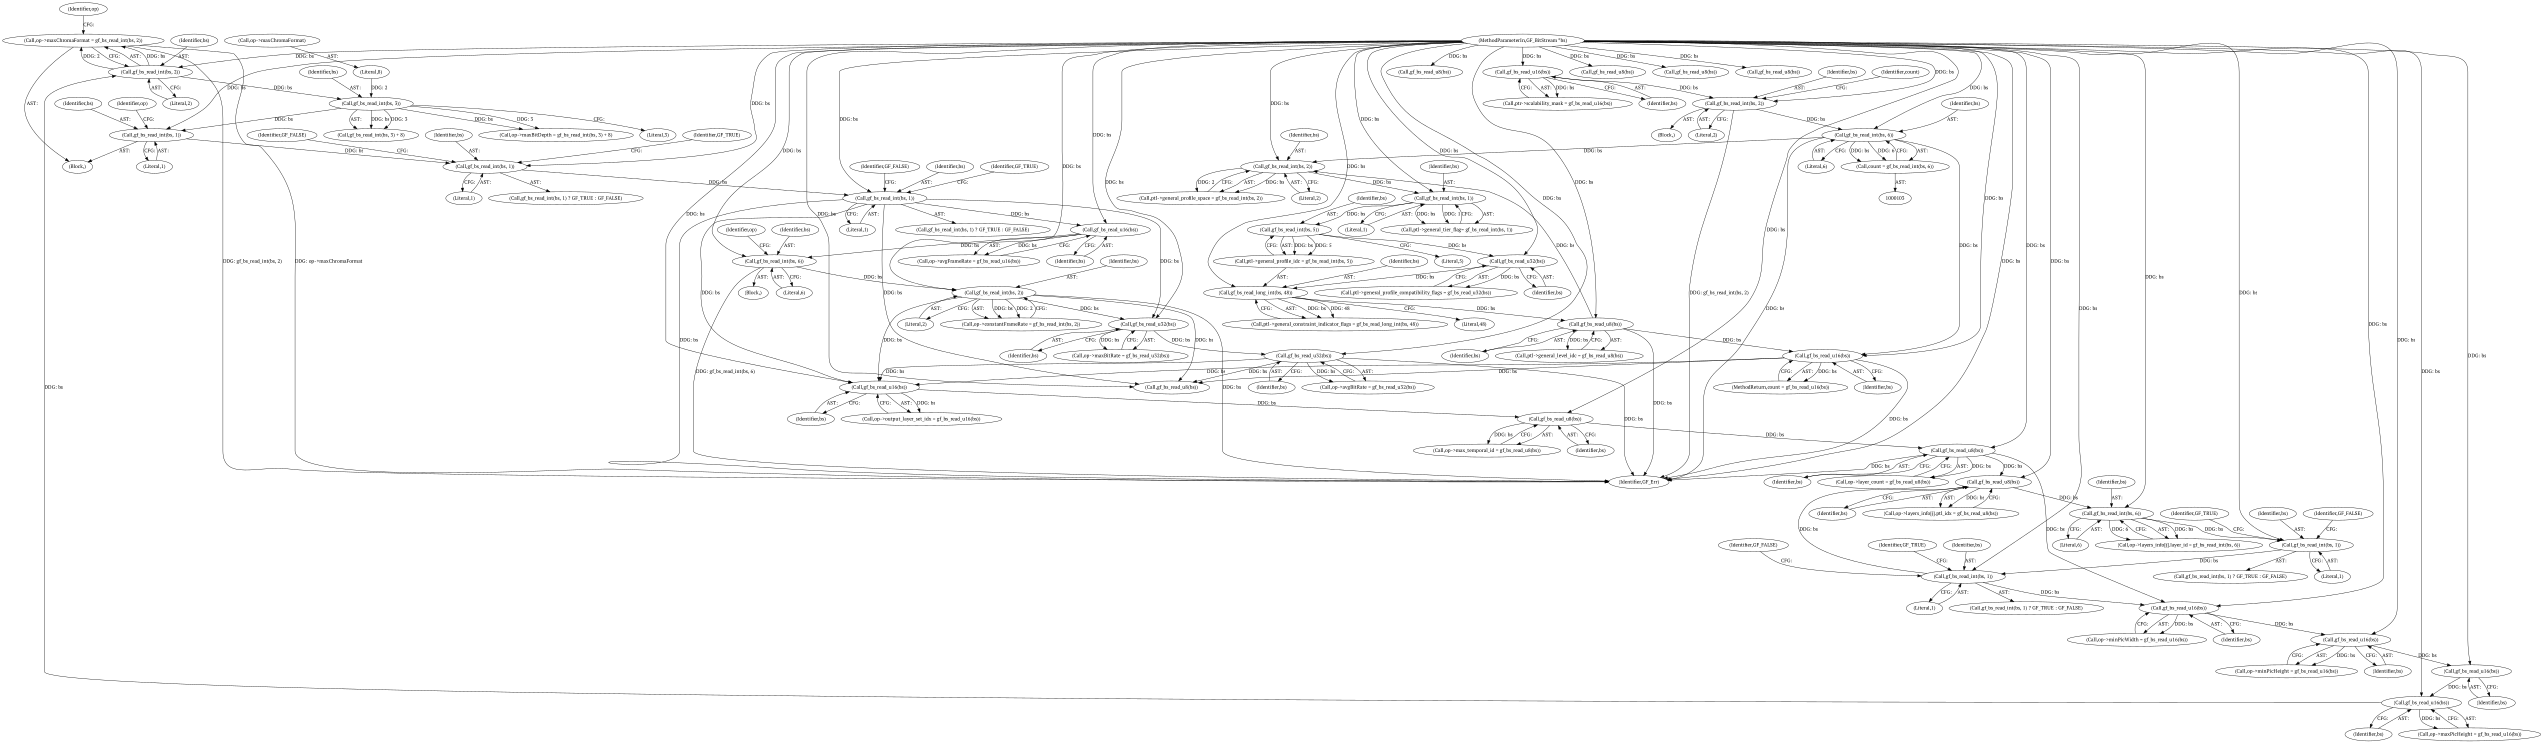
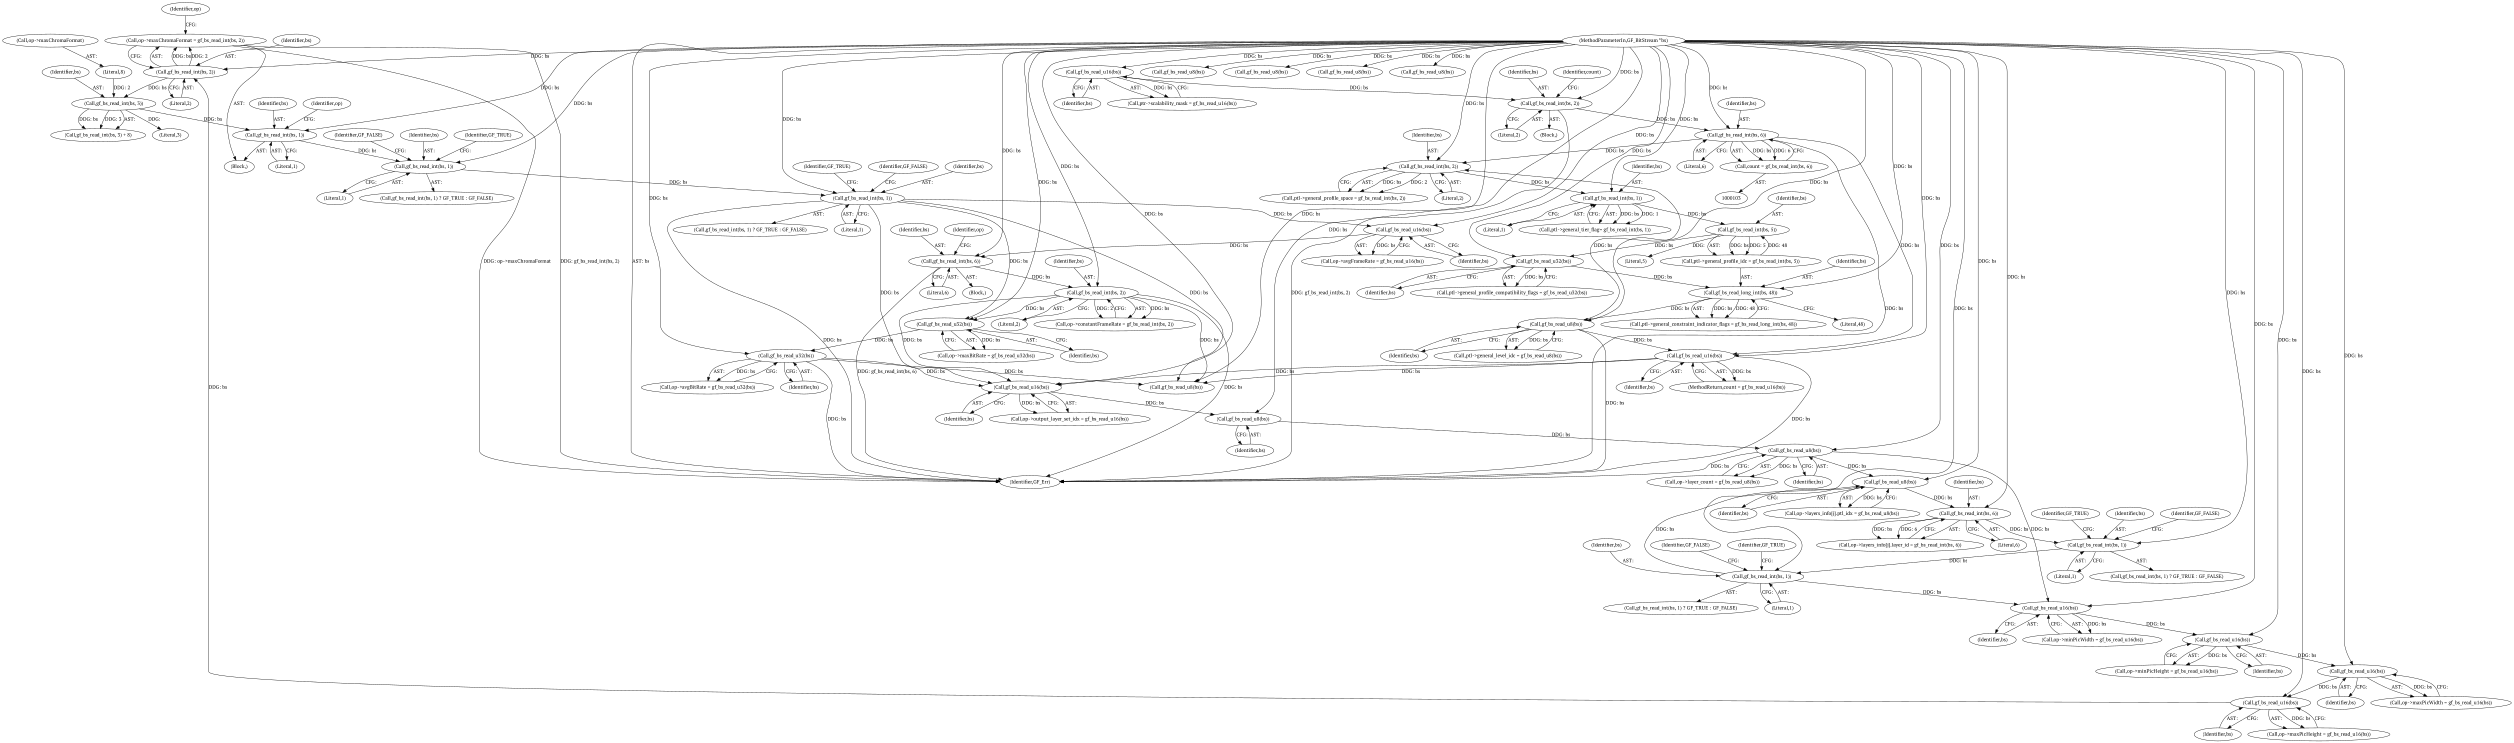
  digraph {
    fontname="PT Serif"
    node [fontname="PT Serif"]
    edge [fontname="PT Serif"]
    n1 [label="(Call,op->maxChromaFormat = gf_bs_read_int(bs, 2))"]
    n2 [label="(Call,gf_bs_read_int(bs, 2))"]
    n3 [label="(Block,)"]
    n4 [label="(Identifier,GF_Err)"]
    n5 [label="(Call,gf_bs_read_int(bs, 3))"]
    n6 [label="(Literal,2)"]
    n7 [label="(Call,gf_bs_read_int(bs, 1))"]
    n8 [label="(Call,gf_bs_read_int(bs, 3) + 8)"]
-   n9 [label="(Call,op->maxBitDepth = gf_bs_read_int(bs, 3) + 8)"]
    n10 [label="(Literal,3)"]
    n11 [label="(Call,gf_bs_read_u16(bs))"]
    n12 [label="(Identifier,bs)"]
    n13 [label="(Call,op->maxPicHeight = gf_bs_read_u16(bs))"]
    n14 [label="(Call,gf_bs_read_u16(bs))"]
    n15 [label="(Identifier,bs)"]
+   n16 [label="(Call,op->maxPicWidth = gf_bs_read_u16(bs))"]
    n17 [label="(Call,gf_bs_read_u16(bs))"]
    n18 [label="(Identifier,bs)"]
    n19 [label="(Call,op->minPicHeight = gf_bs_read_u16(bs))"]
    n20 [label="(Call,gf_bs_read_u16(bs))"]
    n21 [label="(Identifier,bs)"]
    n22 [label="(Call,op->minPicWidth = gf_bs_read_u16(bs))"]
    n23 [label="(Call,gf_bs_read_u8(bs))"]
    n24 [label="(Call,gf_bs_read_u8(bs))"]
    n25 [label="(Call,op->layer_count = gf_bs_read_u8(bs))"]
    n26 [label="(Identifier,bs)"]
    n27 [label="(Call,gf_bs_read_int(bs, 6))"]
    n28 [label="(Identifier,bs)"]
    n29 [label="(Call,op->layers_info[j].ptl_idx = gf_bs_read_u8(bs))"]
    n30 [label="(Call,gf_bs_read_u8(bs))"]
-   n31 [label="(Call,op->max_temporal_id = gf_bs_read_u8(bs))"]
    n32 [label="(Identifier,bs)"]
    n33 [label="(Call,gf_bs_read_u16(bs))"]
    n34 [label="(Call,op->output_layer_set_idx = gf_bs_read_u16(bs))"]
    n35 [label="(Identifier,bs)"]
    n36 [label="(Call,gf_bs_read_int(bs, 2))"]
    n37 [label="(Call,gf_bs_read_u32(bs))"]
    n38 [label="(Call,op->constantFrameRate = gf_bs_read_int(bs, 2))"]
    n39 [label="(Literal,2)"]
    n40 [label="(Call,gf_bs_read_u8(bs))"]
    n41 [label="(Call,gf_bs_read_u32(bs))"]
    n42 [label="(Identifier,bs)"]
    n43 [label="(Call,op->maxBitRate = gf_bs_read_u32(bs))"]
    n44 [label="(Call,gf_bs_read_int(bs, 6))"]
    n45 [label="(Block,)"]
    n46 [label="(Literal,6)"]
    n47 [label="(Call,gf_bs_read_u16(bs))"]
    n48 [label="(Call,op->avgFrameRate = gf_bs_read_u16(bs))"]
    n49 [label="(Identifier,bs)"]
    n50 [label="(Call,gf_bs_read_int(bs, 1))"]
    n51 [label="(Call,gf_bs_read_int(bs, 1) ? GF_TRUE : GF_FALSE)"]
    n52 [label="(Literal,1)"]
    n53 [label="(Call,gf_bs_read_int(bs, 1))"]
    n54 [label="(Literal,1)"]
    n55 [label="(Call,gf_bs_read_int(bs, 1) ? GF_TRUE : GF_FALSE)"]
    n56 [label="(Literal,1)"]
    n57 [label="(MethodParameterIn,GF_BitStream *bs)"]
    n58 [label="(Call,gf_bs_read_u16(bs))"]
    n59 [label="(Call,gf_bs_read_int(bs, 6))"]
    n60 [label="(Call,gf_bs_read_int(bs, 2))"]
    n61 [label="(Call,gf_bs_read_u16(bs))"]
    n62 [label="(Call,gf_bs_read_u8(bs))"]
    n63 [label="(Call,gf_bs_read_long_int(bs, 48))"]
    n64 [label="(Call,gf_bs_read_u32(bs))"]
    n65 [label="(Call,gf_bs_read_int(bs, 1))"]
    n66 [label="(Call,gf_bs_read_int(bs, 2))"]
    n67 [label="(Call,gf_bs_read_int(bs, 1))"]
    n68 [label="(Call,gf_bs_read_int(bs, 1))"]
    n69 [label="(Call,gf_bs_read_u8(bs))"]
    n70 [label="(Call,gf_bs_read_u8(bs))"]
    n71 [label="(Call,gf_bs_read_u8(bs))"]
    n72 [label="(Call,gf_bs_read_u8(bs))"]
    n73 [label="(Call,op->avgBitRate = gf_bs_read_u32(bs))"]
    n74 [label="(Identifier,bs)"]
    n75 [label="(MethodReturn,count = gf_bs_read_u16(bs))"]
    n76 [label="(Identifier,bs)"]
    n77 [label="(Literal,6)"]
    n78 [label="(Call,count = gf_bs_read_int(bs, 6))"]
    n79 [label="(Literal,2)"]
    n80 [label="(Block,)"]
    n81 [label="(Identifier,bs)"]
    n82 [label="(Call,ptr->scalability_mask = gf_bs_read_u16(bs))"]
    n83 [label="(Call,ptl->general_level_idc = gf_bs_read_u8(bs))"]
    n84 [label="(Identifier,bs)"]
    n85 [label="(Literal,48)"]
    n86 [label="(Call,ptl->general_constraint_indicator_flags = gf_bs_read_long_int(bs, 48))"]
    n87 [label="(Identifier,bs)"]
    n88 [label="(Call,ptl->general_profile_compatibility_flags = gf_bs_read_u32(bs))"]
    n89 [label="(Call,gf_bs_read_int(bs, 5))"]
    n90 [label="(Literal,5)"]
    n91 [label="(Call,ptl->general_profile_idc = gf_bs_read_int(bs, 5))"]
    n92 [label="(Call,ptl->general_tier_flag= gf_bs_read_int(bs, 1))"]
    n93 [label="(Literal,1)"]
    n94 [label="(Call,ptl->general_profile_space = gf_bs_read_int(bs, 2))"]
    n95 [label="(Literal,2)"]
    n96 [label="(Literal,1)"]
    n97 [label="(Call,gf_bs_read_int(bs, 1) ? GF_TRUE : GF_FALSE)"]
    n98 [label="(Call,gf_bs_read_int(bs, 1) ? GF_TRUE : GF_FALSE)"]
    n99 [label="(Literal,1)"]
    n100 [label="(Literal,6)"]
    n101 [label="(Call,op->layers_info[j].layer_id = gf_bs_read_int(bs, 6))"]
    1000103
    n103 [label="(Identifier,bs)"]
    n104 [label="(Call,op->maxChromaFormat)"]
    n105 [label="(Literal,8)"]
    n106 [label="(Identifier,bs)"]
    n107 [label="(Identifier,GF_FALSE)"]
    n108 [label="(Identifier,bs)"]
    n109 [label="(Identifier,GF_TRUE)"]
    n110 [label="(Identifier,bs)"]
    n111 [label="(Identifier,bs)"]
    n112 [label="(Identifier,count)"]
    n113 [label="(Identifier,bs)"]
    n114 [label="(Identifier,op)"]
    n115 [label="(Identifier,GF_TRUE)"]
    n116 [label="(Identifier,GF_FALSE)"]
    n117 [label="(Identifier,bs)"]
    n118 [label="(Identifier,op)"]
    n119 [label="(Identifier,bs)"]
    n120 [label="(Identifier,GF_FALSE)"]
    n121 [label="(Identifier,bs)"]
    n122 [label="(Identifier,op)"]
    n123 [label="(Identifier,GF_TRUE)"]
    n124 [label="(Identifier,GF_TRUE)"]
    n125 [label="(Identifier,bs)"]
    n126 [label="(Identifier,bs)"]
    n127 [label="(Identifier,bs)"]
    n128 [label="(Identifier,bs)"]
    n129 [label="(Identifier,GF_FALSE)"]
    n130 [label="(Identifier,bs)"]
    n131 [label="(Identifier,bs)"]
    n132 [label="(Identifier,bs)"]
    n1 -> n2 [label="CFG: "]
    n1 -> n3 [label="AST: "]
    n1 -> n4 [label="DDG: gf_bs_read_int(bs, 2)"]
    n1 -> n4 [label="DDG: op->maxChromaFormat"]
    n2 -> n1 [label="AST: "]
    n2 -> n1 [label="DDG: bs"]
    n2 -> n1 [label="DDG: 2"]
    n2 -> n5 [label="DDG: bs"]
    n2 -> n6 [label="CFG: "]
    n5 -> n7 [label="DDG: bs"]
    n5 -> n8 [label="AST: "]
    n5 -> n8 [label="DDG: bs"]
    n5 -> n8 [label="DDG: 3"]
-   n5 -> n9 [label="DDG: bs"]
-   n5 -> n9 [label="DDG: 3"]
-   n5 -> n10 [label="CFG: "]
+   n5 -> n10 [label="DDG: "]
    n6 -> n2 [label="AST: "]
    n7 -> n3 [label="AST: "]
    n7 -> n53 [label="DDG: bs"]
    n7 -> n56 [label="CFG: "]
    n11 -> n2 [label="DDG: bs"]
    n11 -> n12 [label="CFG: "]
    n11 -> n13 [label="AST: "]
    n11 -> n13 [label="DDG: bs"]
    n12 -> n11 [label="AST: "]
    n13 -> n11 [label="CFG: "]
    n14 -> n11 [label="DDG: bs"]
    n14 -> n15 [label="CFG: "]
+   n14 -> n16 [label="AST: "]
+   n14 -> n16 [label="DDG: bs"]
    n15 -> n14 [label="AST: "]
+   n16 -> n14 [label="CFG: "]
    n17 -> n14 [label="DDG: bs"]
    n17 -> n18 [label="CFG: "]
    n17 -> n19 [label="AST: "]
    n17 -> n19 [label="DDG: bs"]
    n18 -> n17 [label="AST: "]
    n19 -> n17 [label="CFG: "]
    n20 -> n17 [label="DDG: bs"]
    n20 -> n21 [label="CFG: "]
    n20 -> n22 [label="AST: "]
    n20 -> n22 [label="DDG: bs"]
    n21 -> n20 [label="AST: "]
    n22 -> n20 [label="CFG: "]
    n23 -> n4 [label="DDG: bs"]
    n23 -> n20 [label="DDG: bs"]
    n23 -> n24 [label="DDG: bs"]
    n23 -> n25 [label="AST: "]
    n23 -> n25 [label="DDG: bs"]
    n23 -> n26 [label="CFG: "]
    n24 -> n27 [label="DDG: bs"]
    n24 -> n28 [label="CFG: "]
    n24 -> n29 [label="AST: "]
    n24 -> n29 [label="DDG: bs"]
    n25 -> n23 [label="CFG: "]
    n26 -> n23 [label="AST: "]
    n27 -> n68 [label="DDG: bs"]
    n27 -> n100 [label="CFG: "]
    n27 -> n101 [label="AST: "]
    n27 -> n101 [label="DDG: bs"]
    n27 -> n101 [label="DDG: 6"]
    n28 -> n24 [label="AST: "]
    n29 -> n24 [label="CFG: "]
    n30 -> n23 [label="DDG: bs"]
-   n30 -> n31 [label="AST: "]
-   n30 -> n31 [label="DDG: bs"]
    n30 -> n32 [label="CFG: "]
-   n31 -> n30 [label="CFG: "]
    n32 -> n30 [label="AST: "]
    n33 -> n30 [label="DDG: bs"]
    n33 -> n34 [label="AST: "]
    n33 -> n34 [label="DDG: bs"]
    n33 -> n35 [label="CFG: "]
    n34 -> n33 [label="CFG: "]
    n35 -> n33 [label="AST: "]
    n36 -> n4 [label="DDG: bs"]
    n36 -> n33 [label="DDG: bs"]
    n36 -> n37 [label="DDG: bs"]
    n36 -> n38 [label="AST: "]
    n36 -> n38 [label="DDG: bs"]
    n36 -> n38 [label="DDG: 2"]
    n36 -> n39 [label="CFG: "]
    n36 -> n40 [label="DDG: bs"]
    n37 -> n41 [label="DDG: bs"]
    n37 -> n42 [label="CFG: "]
    n37 -> n43 [label="AST: "]
    n37 -> n43 [label="DDG: bs"]
    n38 -> n36 [label="CFG: "]
    n39 -> n36 [label="AST: "]
    n41 -> n4 [label="DDG: bs"]
    n41 -> n33 [label="DDG: bs"]
    n41 -> n40 [label="DDG: bs"]
    n41 -> n73 [label="AST: "]
    n41 -> n73 [label="DDG: bs"]
    n41 -> n74 [label="CFG: "]
    n42 -> n37 [label="AST: "]
    n43 -> n37 [label="CFG: "]
    n44 -> n4 [label="DDG: gf_bs_read_int(bs, 6)"]
    n44 -> n36 [label="DDG: bs"]
    n44 -> n45 [label="AST: "]
    n44 -> n46 [label="CFG: "]
    n46 -> n44 [label="AST: "]
    n47 -> n44 [label="DDG: bs"]
    n47 -> n48 [label="AST: "]
    n47 -> n48 [label="DDG: bs"]
    n47 -> n49 [label="CFG: "]
    n48 -> n47 [label="CFG: "]
    n49 -> n47 [label="AST: "]
    n50 -> n4 [label="DDG: bs"]
    n50 -> n33 [label="DDG: bs"]
    n50 -> n37 [label="DDG: bs"]
    n50 -> n40 [label="DDG: bs"]
    n50 -> n47 [label="DDG: bs"]
    n50 -> n51 [label="AST: "]
    n50 -> n52 [label="CFG: "]
    n52 -> n50 [label="AST: "]
    n53 -> n50 [label="DDG: bs"]
    n53 -> n54 [label="CFG: "]
    n53 -> n55 [label="AST: "]
    n54 -> n53 [label="AST: "]
    n56 -> n7 [label="AST: "]
    n57 -> n2 [label="DDG: bs"]
-   n57 -> n4 [label="DDG: bs"]
+   n57 -> n4 [label="AST: bs"]
    n57 -> n7 [label="DDG: bs"]
    n57 -> n11 [label="DDG: bs"]
    n57 -> n14 [label="DDG: bs"]
    n57 -> n17 [label="DDG: bs"]
    n57 -> n20 [label="DDG: bs"]
    n57 -> n23 [label="DDG: bs"]
    n57 -> n24 [label="DDG: bs"]
    n57 -> n27 [label="DDG: bs"]
    n57 -> n30 [label="DDG: bs"]
    n57 -> n33 [label="DDG: bs"]
    n57 -> n36 [label="DDG: bs"]
    n57 -> n37 [label="DDG: bs"]
    n57 -> n40 [label="DDG: bs"]
    n57 -> n41 [label="DDG: bs"]
    n57 -> n44 [label="DDG: bs"]
    n57 -> n47 [label="DDG: bs"]
    n57 -> n50 [label="DDG: bs"]
    n57 -> n53 [label="DDG: bs"]
    n57 -> n58 [label="DDG: bs"]
    n57 -> n59 [label="DDG: bs"]
    n57 -> n60 [label="DDG: bs"]
    n57 -> n61 [label="DDG: bs"]
    n57 -> n62 [label="DDG: bs"]
    n57 -> n63 [label="DDG: bs"]
    n57 -> n64 [label="DDG: bs"]
    n57 -> n65 [label="DDG: bs"]
    n57 -> n66 [label="DDG: bs"]
    n57 -> n67 [label="DDG: bs"]
    n57 -> n68 [label="DDG: bs"]
    n57 -> n69 [label="DDG: bs"]
    n57 -> n70 [label="DDG: bs"]
    n57 -> n71 [label="DDG: bs"]
    n57 -> n72 [label="DDG: bs"]
    n58 -> n4 [label="DDG: bs"]
    n58 -> n33 [label="DDG: bs"]
    n58 -> n40 [label="DDG: bs"]
    n58 -> n75 [label="AST: "]
    n58 -> n75 [label="DDG: bs"]
    n58 -> n76 [label="CFG: "]
    n59 -> n4 [label="DDG: bs"]
    n59 -> n58 [label="DDG: bs"]
    n59 -> n66 [label="DDG: bs"]
    n59 -> n77 [label="CFG: "]
    n59 -> n78 [label="AST: "]
    n59 -> n78 [label="DDG: bs"]
    n59 -> n78 [label="DDG: 6"]
    n60 -> n4 [label="DDG: gf_bs_read_int(bs, 2)"]
    n60 -> n59 [label="DDG: bs"]
    n60 -> n79 [label="CFG: "]
    n60 -> n80 [label="AST: "]
    n61 -> n60 [label="DDG: bs"]
    n61 -> n81 [label="CFG: "]
    n61 -> n82 [label="AST: "]
    n61 -> n82 [label="DDG: bs"]
    n62 -> n4 [label="DDG: bs"]
    n62 -> n58 [label="DDG: bs"]
    n62 -> n66 [label="DDG: bs"]
    n62 -> n83 [label="AST: "]
    n62 -> n83 [label="DDG: bs"]
    n62 -> n84 [label="CFG: "]
    n63 -> n62 [label="DDG: bs"]
    n63 -> n85 [label="CFG: "]
    n63 -> n86 [label="AST: "]
    n63 -> n86 [label="DDG: bs"]
    n63 -> n86 [label="DDG: 48"]
    n64 -> n63 [label="DDG: bs"]
    n64 -> n87 [label="CFG: "]
    n64 -> n88 [label="AST: "]
    n64 -> n88 [label="DDG: bs"]
    n65 -> n89 [label="DDG: bs"]
    n65 -> n92 [label="AST: "]
    n65 -> n92 [label="DDG: bs"]
    n65 -> n92 [label="DDG: 1"]
    n65 -> n93 [label="CFG: "]
    n66 -> n65 [label="DDG: bs"]
    n66 -> n94 [label="AST: "]
    n66 -> n94 [label="DDG: bs"]
    n66 -> n94 [label="DDG: 2"]
    n66 -> n95 [label="CFG: "]
    n67 -> n20 [label="DDG: bs"]
    n67 -> n24 [label="DDG: bs"]
    n67 -> n96 [label="CFG: "]
    n67 -> n97 [label="AST: "]
    n68 -> n67 [label="DDG: bs"]
    n68 -> n98 [label="AST: "]
    n68 -> n99 [label="CFG: "]
    n73 -> n41 [label="CFG: "]
    n74 -> n41 [label="AST: "]
    n75 -> n58 [label="CFG: "]
    n76 -> n58 [label="AST: "]
    n77 -> n59 [label="AST: "]
    n78 -> n59 [label="CFG: "]
    n78 -> 1000103 [label="AST: "]
    n79 -> n60 [label="AST: "]
    n81 -> n61 [label="AST: "]
    n82 -> n61 [label="CFG: "]
    n83 -> n62 [label="CFG: "]
    n84 -> n62 [label="AST: "]
    n86 -> n63 [label="CFG: "]
    n87 -> n64 [label="AST: "]
    n88 -> n64 [label="CFG: "]
    n89 -> n64 [label="DDG: bs"]
-   n89 -> n90 [label="CFG: "]
+   n89 -> n90 [label="DDG: "]
    n89 -> n91 [label="AST: "]
    n89 -> n91 [label="DDG: bs"]
    n89 -> n91 [label="DDG: 5"]
    n91 -> n63 [label="AST: "]
-   n91 -> n89 [label="CFG: "]
+   n91 -> n89 [label="DDG: 48"]
    n92 -> n65 [label="CFG: "]
    n93 -> n65 [label="AST: "]
    n94 -> n66 [label="CFG: "]
    n95 -> n66 [label="AST: "]
    n96 -> n67 [label="AST: "]
    n99 -> n68 [label="AST: "]
    n100 -> n27 [label="AST: "]
    n101 -> n27 [label="CFG: "]
    n103 -> n59 [label="AST: "]
    n104 -> n105 [label="AST: "]
    n105 -> n5 [label="DDG: 2"]
    n106 -> n50 [label="AST: "]
    n107 -> n67 [label="CFG: "]
    n108 -> n36 [label="AST: "]
    n109 -> n67 [label="CFG: "]
    n110 -> n89 [label="AST: "]
    n111 -> n60 [label="AST: "]
    n112 -> n60 [label="CFG: "]
    n113 -> n67 [label="AST: "]
    n114 -> n1 [label="CFG: "]
    n115 -> n53 [label="CFG: "]
    n116 -> n53 [label="CFG: "]
    n117 -> n63 [label="AST: "]
    n118 -> n44 [label="CFG: "]
    n119 -> n2 [label="AST: "]
    n120 -> n68 [label="CFG: "]
    n121 -> n5 [label="AST: "]
    n122 -> n7 [label="CFG: "]
    n123 -> n50 [label="CFG: "]
    n124 -> n68 [label="CFG: "]
    n125 -> n65 [label="AST: "]
    n126 -> n44 [label="AST: "]
    n127 -> n53 [label="AST: "]
    n128 -> n68 [label="AST: "]
    n129 -> n50 [label="CFG: "]
    n130 -> n27 [label="AST: "]
    n131 -> n7 [label="AST: "]
    n132 -> n66 [label="AST: "]
  }
